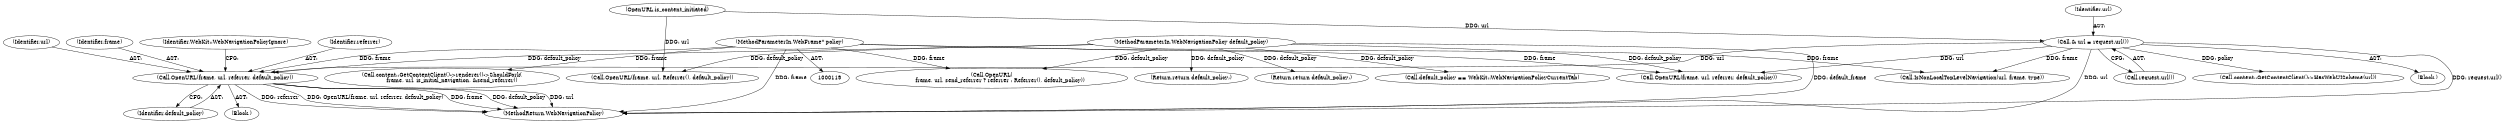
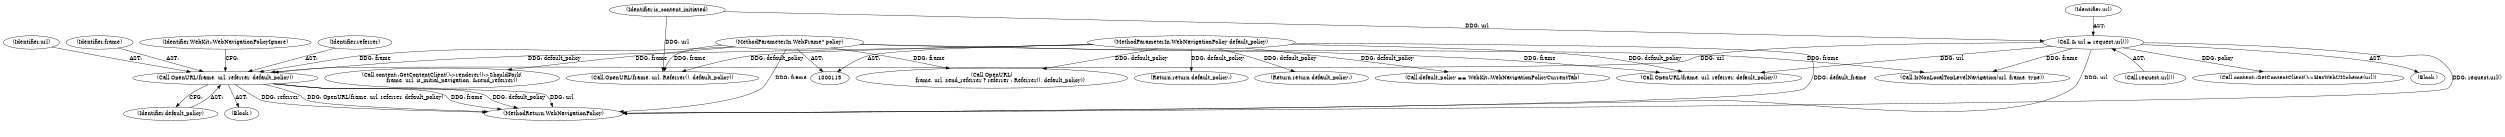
  digraph {
    n1 [label="(Call,OpenURL(frame, url, referrer, default_policy))"]
    n2 [label="(Identifier,default_policy)"]
    n3 [label="(MethodReturn,WebNavigationPolicy)"]
    n4 [label="(Block,)"]
    n5 [label="(MethodParameterIn,WebFrame* policy)"]
    n6 [label="(Call,IsNonLocalTopLevelNavigation(url, frame, type))"]
    n7 [label="(Call,OpenURL(frame, url, referrer, default_policy))"]
    n8 [label="(Call,content::GetContentClient()->renderer()->ShouldFork(\n            frame, url, is_initial_navigation, &send_referrer))"]
    n9 [label="(Call,OpenURL(frame, url, Referrer(), default_policy))"]
    n10 [label="(Call,OpenURL(\n          frame, url, send_referrer ? referrer : Referrer(), default_policy))"]
    1000119
    n12 [label="(Call,& url = request.url())"]
    n13 [label="(Call,request.url())"]
    n14 [label="(Call,content::GetContentClient()->HasWebUIScheme(url))"]
    n15 [label="(Block,)"]
    n16 [label="(MethodParameterIn,WebNavigationPolicy default_policy)"]
    n17 [label="(Return,return default_policy;)"]
    n18 [label="(Return,return default_policy;)"]
    n19 [label="(Call,default_policy == WebKit::WebNavigationPolicyCurrentTab)"]
    n20 [label="(Identifier,referrer)"]
    n21 [label="(Identifier,url)"]
-   n22 [label="(OpenURL,is_content_initiated)"]
+   n22 [label="(Identifier,is_content_initiated)"]
    n23 [label="(Identifier,url)"]
    n24 [label="(Identifier,frame)"]
    n25 [label="(Identifier,WebKit::WebNavigationPolicyIgnore)"]
    n1 -> n2 [label="CFG: "]
    n1 -> n3 [label="DDG: default_policy"]
    n1 -> n3 [label="DDG: url"]
    n1 -> n3 [label="DDG: referrer"]
    n1 -> n3 [label="DDG: OpenURL(frame, url, referrer, default_policy)"]
    n1 -> n3 [label="DDG: frame"]
    n1 -> n4 [label="AST: "]
    n2 -> n1 [label="AST: "]
    n5 -> n1 [label="DDG: frame"]
    n5 -> n3 [label="DDG: frame"]
    n5 -> n6 [label="DDG: frame"]
    n5 -> n7 [label="DDG: frame"]
    n5 -> n8 [label="DDG: frame"]
+   n5 -> n9 [label="DDG: frame"]
    n5 -> n10 [label="DDG: frame"]
    n5 -> 1000119 [label="AST: "]
    n12 -> n1 [label="DDG: url"]
    n12 -> n3 [label="DDG: request.url()"]
    n12 -> n3 [label="DDG: url"]
    n12 -> n6 [label="DDG: frame"]
    n12 -> n7 [label="DDG: url"]
-   n12 -> n13 [label="CFG: "]
    n12 -> n14 [label="DDG: policy"]
    n12 -> n15 [label="AST: "]
    n13 -> n12 [label="AST: "]
    n16 -> n1 [label="DDG: default_policy"]
    n16 -> n3 [label="DDG: default_frame"]
    n16 -> n7 [label="DDG: default_policy"]
    n16 -> n9 [label="DDG: default_policy"]
    n16 -> n10 [label="DDG: default_policy"]
+   n16 -> 1000119 [label="AST: "]
    n16 -> n17 [label="DDG: default_policy"]
    n16 -> n18 [label="DDG: default_policy"]
    n16 -> n19 [label="DDG: default_policy"]
    n20 -> n1 [label="AST: "]
    n21 -> n12 [label="AST: "]
    n22 -> n9 [label="DDG: url"]
    n22 -> n12 [label="DDG: url"]
    n23 -> n1 [label="AST: "]
    n24 -> n1 [label="AST: "]
    n25 -> n1 [label="CFG: "]
  }
